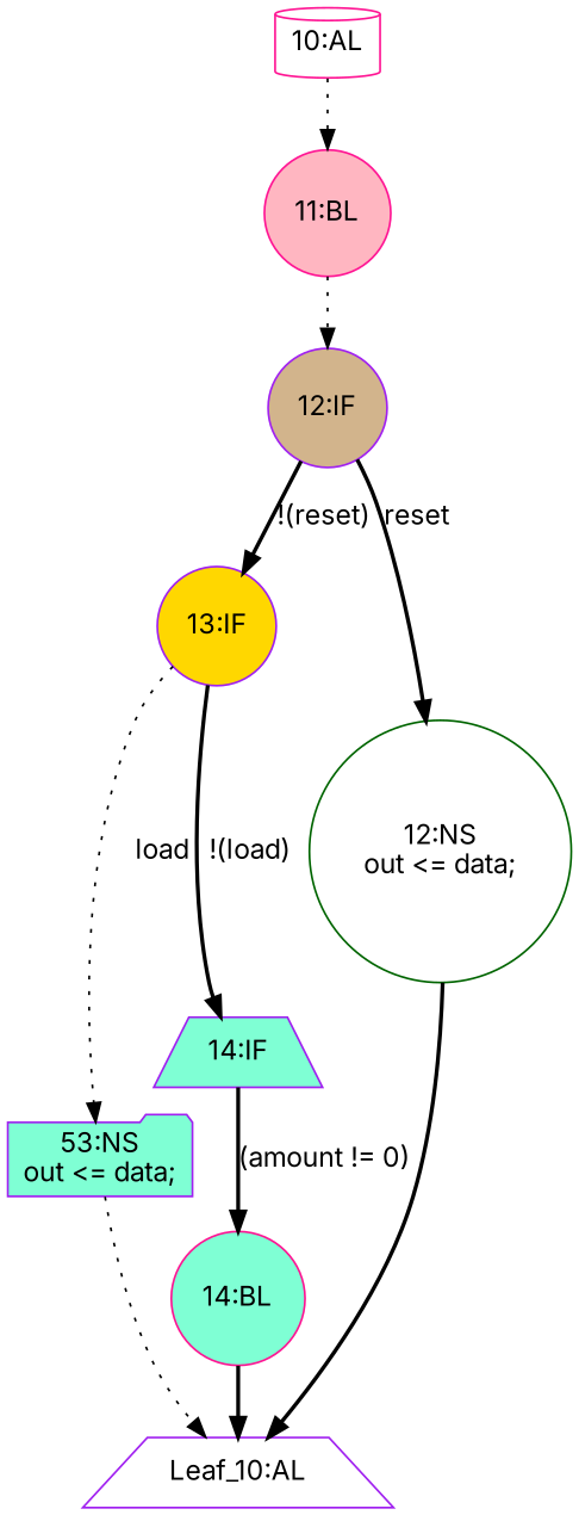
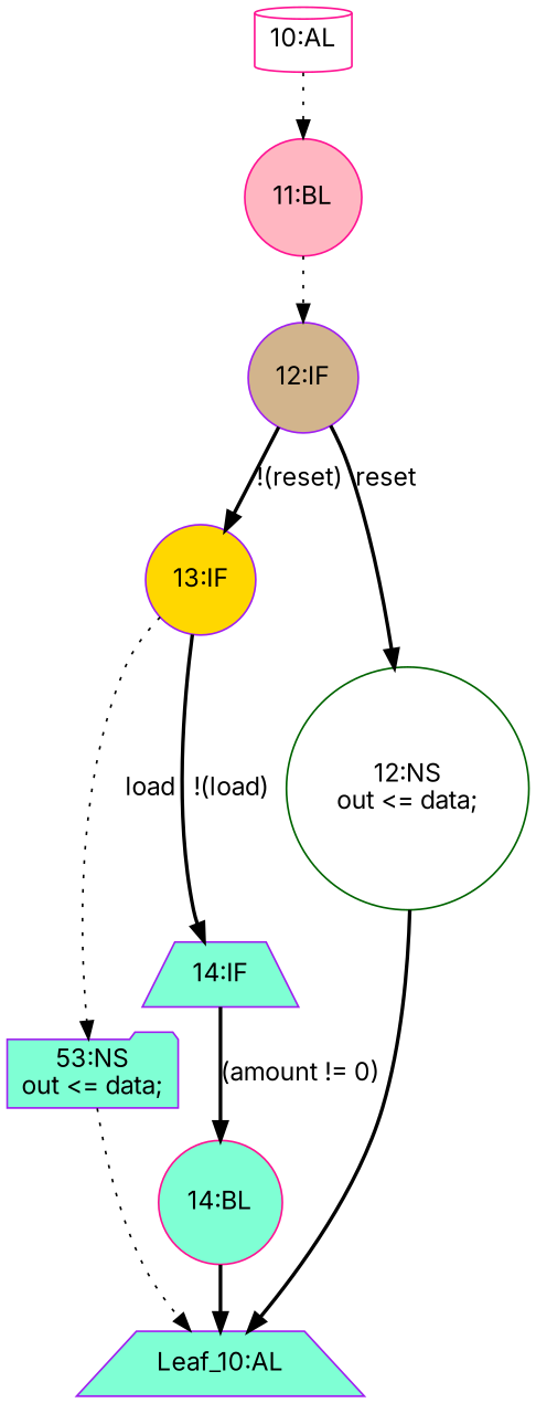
  strict digraph {
    fontname=Inter
    node [color=purple fillcolor=aquamarine fontname=Inter shape=circle statements="[]" style=filled typ=IfStatement]
    edge [cond="[]" fontname=Inter lineno=None style=bold]
    n1 [ast="<pyverilog.vparser.ast.Always object at 0x7f15ad6e8290>" clk_sens=True color=deeppink fillcolor=white label="10:AL" sens="['clk', 'reset']" shape=cylinder typ=Always use_var="['load', 'reset', 'amount', 'data']"]
    n2 [ast="<pyverilog.vparser.ast.Block object at 0x7f15ad6e84d0>" color=deeppink fillcolor=lightpink label="11:BL" typ=Block]
    n3 [ast="<pyverilog.vparser.ast.IfStatement object at 0x7f15ad6e8510>" fillcolor=tan label="12:IF"]
    n4 [ast="<pyverilog.vparser.ast.IfStatement object at 0x7f15ad6e8590>" fillcolor=gold label="13:IF"]
    n5 [ast="<pyverilog.vparser.ast.NonblockingSubstitution object at 0x7f15ad6e8910>" color=darkgreen fillcolor=white label="12:NS\nout <= data;" statements="[<pyverilog.vparser.ast.NonblockingSubstitution object at 0x7f15ad6e8910>]" typ=NonblockingSubstitution]
    n6 [ast="<pyverilog.vparser.ast.Block object at 0x7f15ad6e8650>" color=deeppink label="14:BL" typ=Block]
-   n7 [def_var="['out']" fillcolor=white label="Leaf_10:AL" shape=trapezium statements="" typ=""]
+   n7 [def_var="['out']" label="Leaf_10:AL" shape=trapezium statements="" typ=""]
    n8 [ast="<pyverilog.vparser.ast.NonblockingSubstitution object at 0x7f15ad6e8750>" label="53:NS\nout <= data;" shape=folder statements="[<pyverilog.vparser.ast.NonblockingSubstitution object at 0x7f15ad6e8750>]" typ=NonblockingSubstitution]
    n9 [ast="<pyverilog.vparser.ast.IfStatement object at 0x7f15ad6e85d0>" label="14:IF" shape=trapezium]
    n1 -> n2 [style=dotted]
    n2 -> n3 [style=dotted]
    n3 -> n4 [cond="['reset']" label="!(reset)" lineno=12]
    n3 -> n5 [cond="['reset']" label=reset lineno=12]
    n4 -> n8 [cond="['load']" label=load lineno=13 style=dotted]
    n4 -> n9 [cond="['load']" label="!(load)" lineno=13]
    n5 -> n7
    n6 -> n7
    n8 -> n7 [style=dotted]
    n9 -> n6 [cond="['amount']" label="(amount != 0)" lineno=14]
  }
